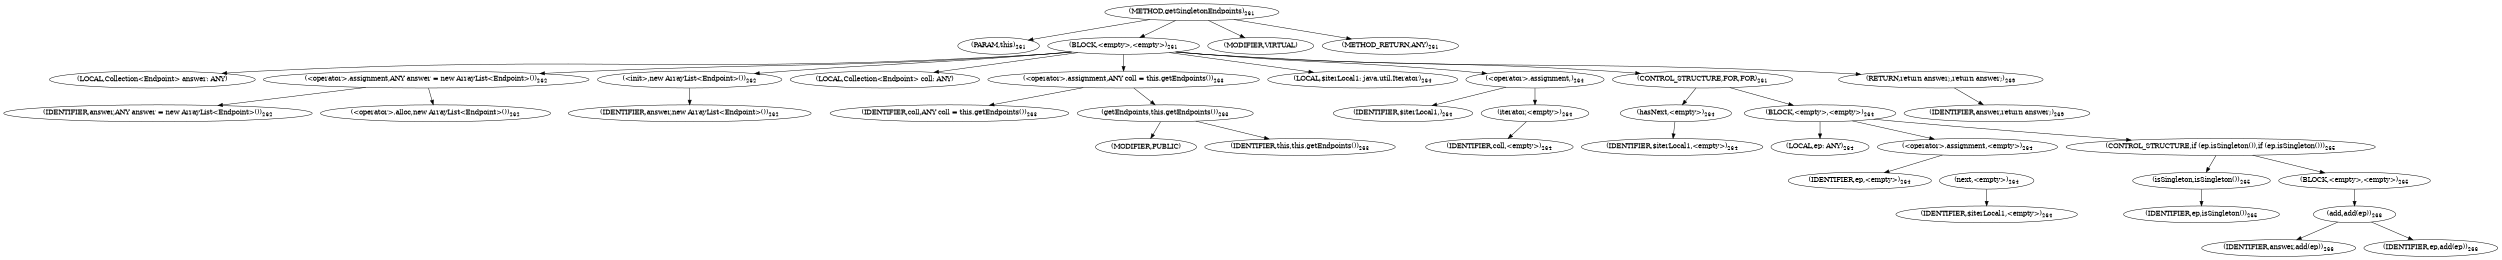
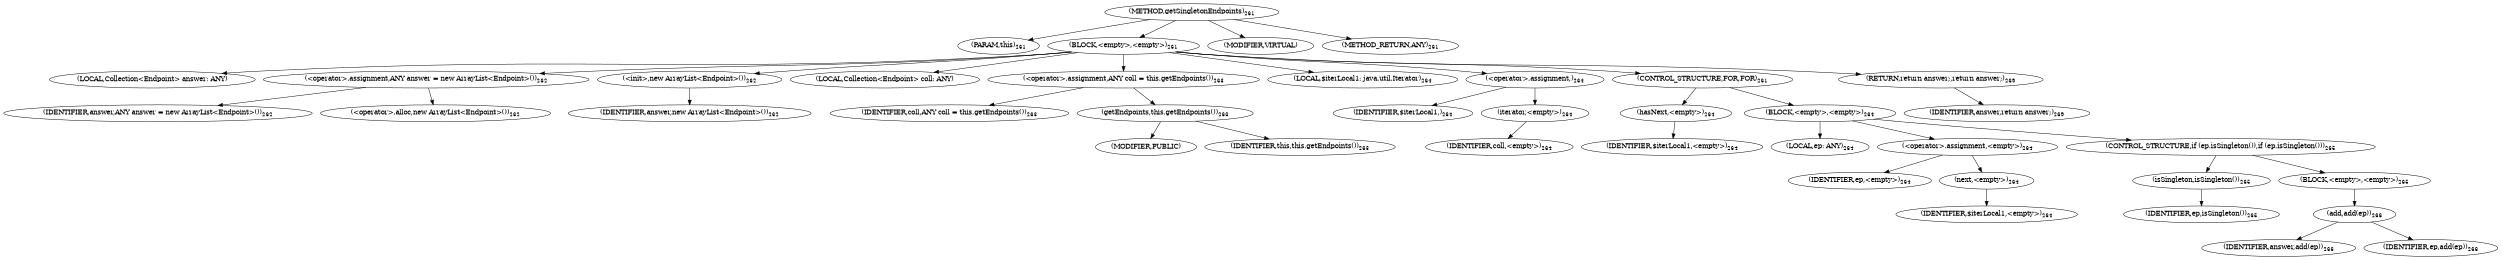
  digraph {
    n1 [label=<(METHOD,getSingletonEndpoints)<SUB>261</SUB>>]
    n2 [label=<(PARAM,this)<SUB>261</SUB>>]
    n3 [label=<(BLOCK,&lt;empty&gt;,&lt;empty&gt;)<SUB>261</SUB>>]
    n4 [label=<(MODIFIER,VIRTUAL)>]
    n5 [label=<(METHOD_RETURN,ANY)<SUB>261</SUB>>]
    n6 [label=<(LOCAL,Collection&lt;Endpoint&gt; answer: ANY)>]
    n7 [label=<(&lt;operator&gt;.assignment,ANY answer = new ArrayList&lt;Endpoint&gt;())<SUB>262</SUB>>]
    n8 [label=<(&lt;init&gt;,new ArrayList&lt;Endpoint&gt;())<SUB>262</SUB>>]
    n9 [label=<(LOCAL,Collection&lt;Endpoint&gt; coll: ANY)>]
    n10 [label=<(&lt;operator&gt;.assignment,ANY coll = this.getEndpoints())<SUB>263</SUB>>]
    n11 [label=<(LOCAL,$iterLocal1: java.util.Iterator)<SUB>264</SUB>>]
    n12 [label=<(&lt;operator&gt;.assignment,)<SUB>264</SUB>>]
    n13 [label=<(CONTROL_STRUCTURE,FOR,FOR)<SUB>261</SUB>>]
    n14 [label=<(RETURN,return answer;,return answer;)<SUB>269</SUB>>]
    n15 [label=<(MODIFIER,PUBLIC)>]
    n16 [label=<(IDENTIFIER,answer,ANY answer = new ArrayList&lt;Endpoint&gt;())<SUB>262</SUB>>]
    n17 [label=<(&lt;operator&gt;.alloc,new ArrayList&lt;Endpoint&gt;())<SUB>262</SUB>>]
    n18 [label=<(IDENTIFIER,answer,new ArrayList&lt;Endpoint&gt;())<SUB>262</SUB>>]
    n19 [label=<(IDENTIFIER,coll,ANY coll = this.getEndpoints())<SUB>263</SUB>>]
    n20 [label=<(getEndpoints,this.getEndpoints())<SUB>263</SUB>>]
    n21 [label=<(IDENTIFIER,$iterLocal1,)<SUB>264</SUB>>]
    n22 [label=<(iterator,&lt;empty&gt;)<SUB>264</SUB>>]
    n23 [label=<(hasNext,&lt;empty&gt;)<SUB>264</SUB>>]
    n24 [label=<(BLOCK,&lt;empty&gt;,&lt;empty&gt;)<SUB>264</SUB>>]
    n25 [label=<(IDENTIFIER,answer,return answer;)<SUB>269</SUB>>]
    n26 [label=<(IDENTIFIER,this,this.getEndpoints())<SUB>263</SUB>>]
    n27 [label=<(IDENTIFIER,coll,&lt;empty&gt;)<SUB>264</SUB>>]
    n28 [label=<(IDENTIFIER,$iterLocal1,&lt;empty&gt;)<SUB>264</SUB>>]
    n29 [label=<(LOCAL,ep: ANY)<SUB>264</SUB>>]
    n30 [label=<(&lt;operator&gt;.assignment,&lt;empty&gt;)<SUB>264</SUB>>]
    n31 [label=<(CONTROL_STRUCTURE,if (ep.isSingleton()),if (ep.isSingleton()))<SUB>265</SUB>>]
    n32 [label=<(IDENTIFIER,ep,&lt;empty&gt;)<SUB>264</SUB>>]
    n33 [label=<(next,&lt;empty&gt;)<SUB>264</SUB>>]
    n34 [label=<(isSingleton,isSingleton())<SUB>265</SUB>>]
    n35 [label=<(BLOCK,&lt;empty&gt;,&lt;empty&gt;)<SUB>265</SUB>>]
    n36 [label=<(IDENTIFIER,$iterLocal1,&lt;empty&gt;)<SUB>264</SUB>>]
    n37 [label=<(IDENTIFIER,ep,isSingleton())<SUB>265</SUB>>]
    n38 [label=<(add,add(ep))<SUB>266</SUB>>]
    n39 [label=<(IDENTIFIER,answer,add(ep))<SUB>266</SUB>>]
    n40 [label=<(IDENTIFIER,ep,add(ep))<SUB>266</SUB>>]
    n1 -> n2
    n1 -> n3
    n1 -> n4
    n1 -> n5
    n3 -> n6
    n3 -> n7
    n3 -> n8
    n3 -> n9
    n3 -> n10
    n3 -> n11
    n3 -> n12
    n3 -> n13
    n3 -> n14
    n7 -> n16
    n7 -> n17
    n8 -> n18
    n10 -> n19
    n10 -> n20
    n12 -> n21
    n12 -> n22
    n13 -> n23
    n13 -> n24
    n14 -> n25
    n20 -> n15
    n20 -> n26
    n22 -> n27
    n23 -> n28
    n24 -> n29
    n24 -> n30
    n24 -> n31
    n30 -> n32
+   n30 -> n33
    n31 -> n34
    n31 -> n35
    n33 -> n36
    n34 -> n37
    n35 -> n38
    n38 -> n39
    n38 -> n40
  }
